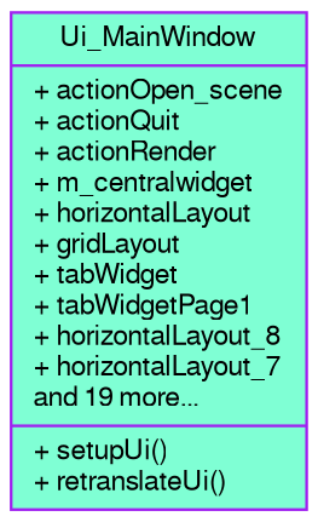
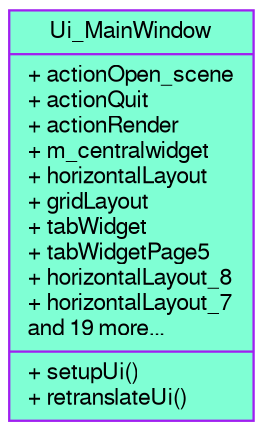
  digraph {
-   n1 [color=purple fillcolor=aquamarine fontcolor=black fontname=FreeSans fontsize=10 height=0.2 label="{Ui_MainWindow\n|+ actionOpen_scene\l+ actionQuit\l+ actionRender\l+ m_centralwidget\l+ horizontalLayout\l+ gridLayout\l+ tabWidget\l+ tabWidgetPage1\l+ horizontalLayout_8\l+ horizontalLayout_7\land 19 more...\l|+ setupUi()\l+ retranslateUi()\l}" shape=record style=filled width=0.4]
+   n1 [color=purple fillcolor=aquamarine fontcolor=black fontname=FreeSans fontsize=10 height=0.2 label="{Ui_MainWindow\n|+ actionOpen_scene\l+ actionQuit\l+ actionRender\l+ m_centralwidget\l+ horizontalLayout\l+ gridLayout\l+ tabWidget\l+ tabWidgetPage5\l+ horizontalLayout_8\l+ horizontalLayout_7\land 19 more...\l|+ setupUi()\l+ retranslateUi()\l}" shape=record style=filled width=0.4]
  }
